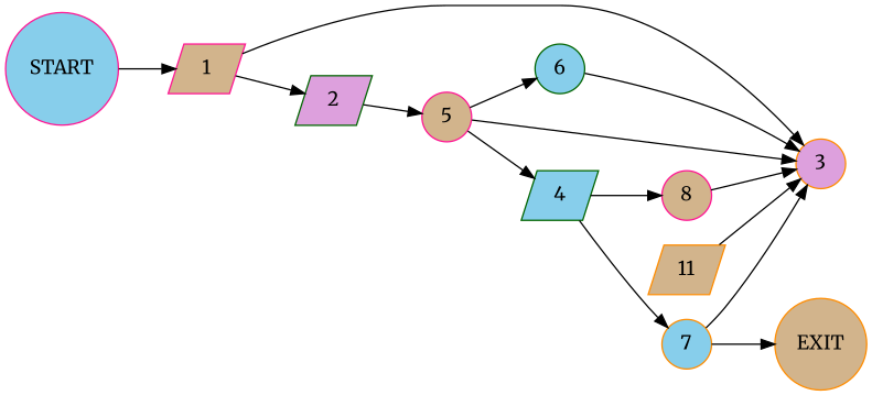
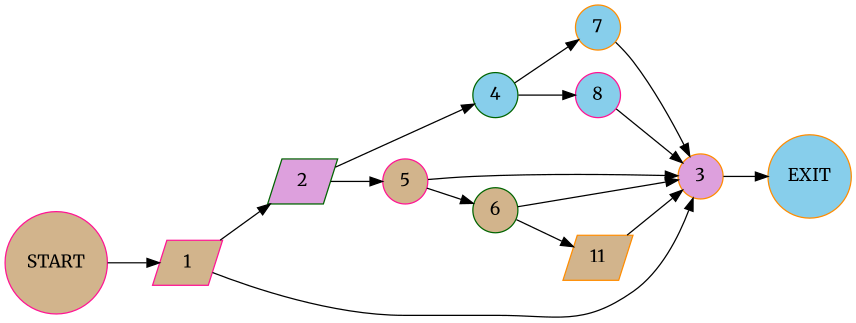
  digraph {
    fontname=Merriweather
    rankdir=LR
    node [color=deeppink fillcolor=tan fontname=Merriweather shape=circle style=filled]
    edge [fontname=Merriweather]
-   n1 [fillcolor=skyblue label=START]
+   n1 [label=START]
    1 [shape=parallelogram]
    2 [color=darkgreen fillcolor=plum shape=parallelogram]
    3 [color=darkorange fillcolor=plum]
-   4 [color=darkgreen fillcolor=skyblue shape=parallelogram]
+   4 [color=darkgreen fillcolor=skyblue]
    5
-   n7 [color=darkorange label=EXIT]
+   n7 [color=darkorange fillcolor=skyblue label=EXIT]
    7 [color=darkorange fillcolor=skyblue]
-   8
-   6 [color=darkgreen fillcolor=skyblue]
+   8 [fillcolor=skyblue]
+   6 [color=darkgreen]
    n11 [color=darkorange label=11 shape=parallelogram]
    n1 -> 1
    1 -> 2
    1 -> 3
-   5 -> 4
+   2 -> 4
    2 -> 5
-   7 -> n7
+   3 -> n7
    4 -> 7
    4 -> 8
    5 -> 3
    5 -> 6
    7 -> 3
    8 -> 3
    6 -> 3
+   6 -> n11
    n11 -> 3
  }
